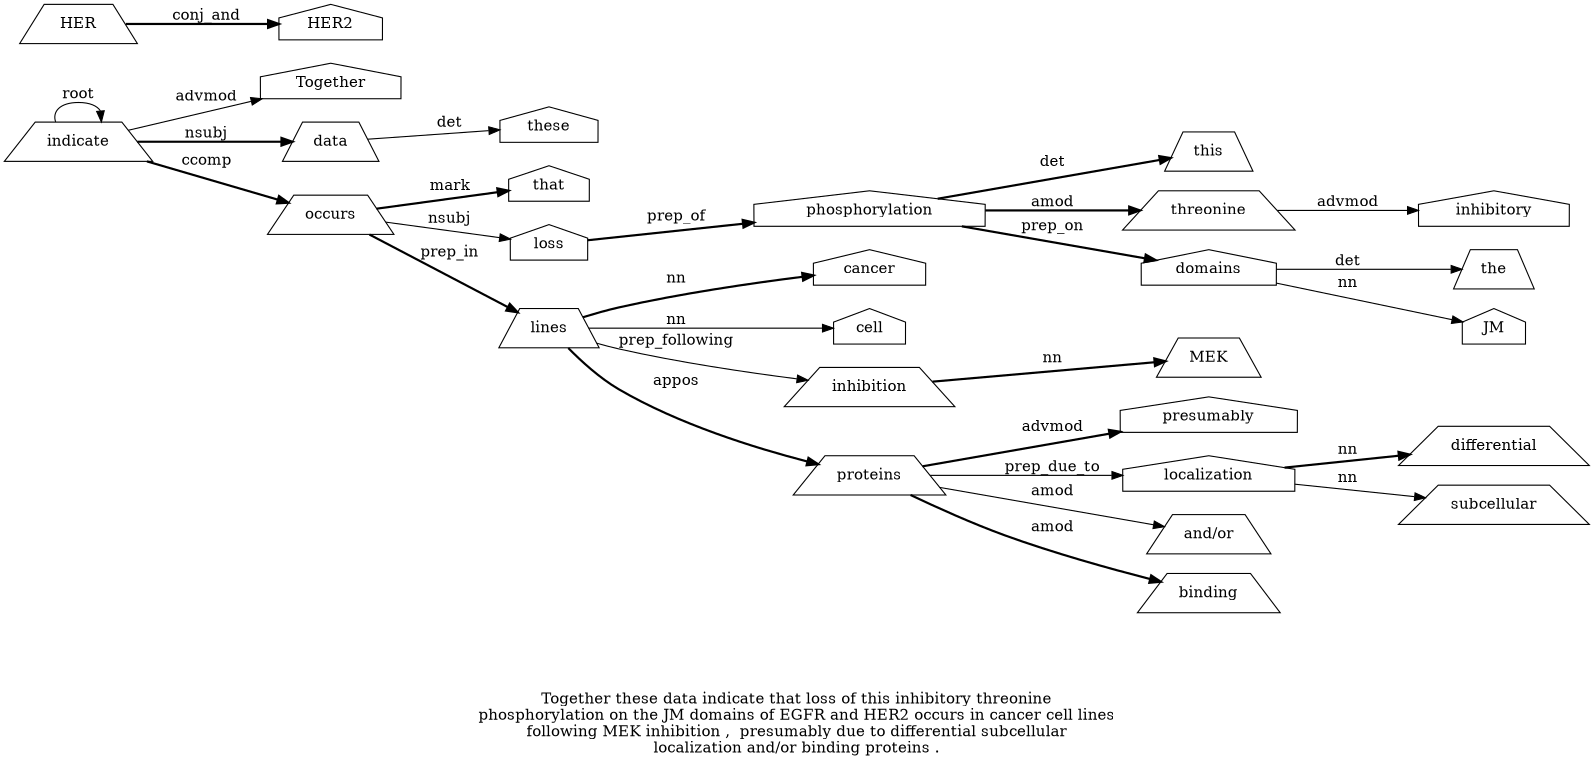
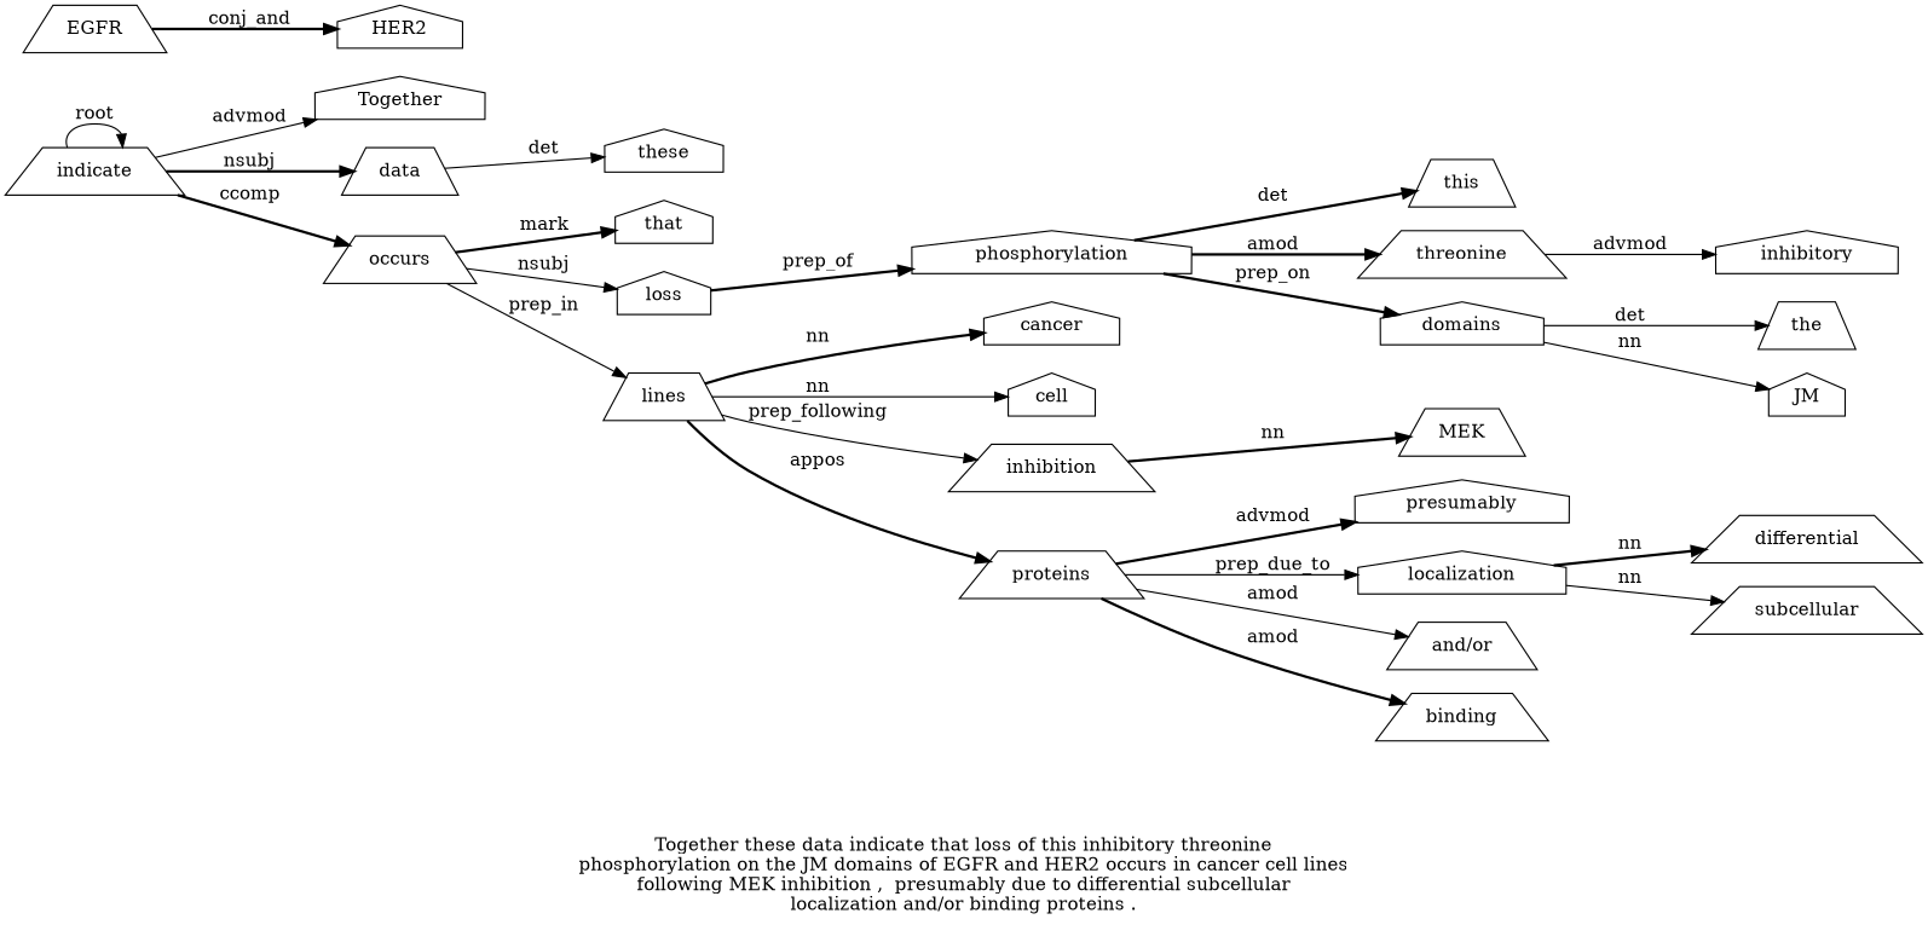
  digraph {
    label="Together these data indicate that loss of this inhibitory threonine\nphosphorylation on the JM domains of EGFR and HER2 occurs in cancer cell lines\nfollowing MEK inhibition ,  presumably due to differential subcellular\nlocalization and/or binding proteins ."
    rankdir=LR
    node [fillcolor=white shape=trapezium style=filled]
    edge [style=bold]
    n1 [label=indicate]
    n2 [label=Together shape=house]
    n3 [label=data]
    n4 [label=occurs]
    n5 [label=these shape=house]
    n6 [label=that shape=house]
    n7 [label=loss shape=house]
    n8 [label=lines]
    n9 [label=phosphorylation shape=house]
    n10 [label=cancer shape=house]
    n11 [label=cell shape=house]
    n12 [label=inhibition]
    n13 [label=proteins]
    n14 [label=this]
    n15 [label=threonine]
    n16 [label=domains shape=house]
    n17 [label=inhibitory shape=house]
    n18 [label=the]
    n19 [label=JM shape=house]
-   n20 [label=HER]
+   n20 [label=EGFR]
    n21 [label=HER2 shape=house]
    n22 [label=MEK]
    n23 [label=presumably shape=house]
    n24 [label=localization shape=house]
    n25 [label="and/or"]
    n26 [label=binding]
    n27 [label=differential]
    n28 [label=subcellular]
    n1 -> n1 [label=root style=solid]
    n1 -> n2 [label=advmod style=solid]
    n1 -> n3 [label=nsubj]
    n1 -> n4 [label=ccomp]
    n3 -> n5 [label=det style=solid]
    n4 -> n6 [label=mark]
    n4 -> n7 [label=nsubj style=solid]
-   n4 -> n8 [label=prep_in]
+   n4 -> n8 [label=prep_in style=solid]
    n7 -> n9 [label=prep_of]
    n8 -> n10 [label=nn]
    n8 -> n11 [label=nn style=solid]
    n8 -> n12 [label=prep_following style=solid]
    n8 -> n13 [label=appos]
    n9 -> n14 [label=det]
    n9 -> n15 [label=amod]
    n9 -> n16 [label=prep_on]
    n12 -> n22 [label=nn]
    n13 -> n23 [label=advmod]
    n13 -> n24 [label=prep_due_to style=solid]
    n13 -> n25 [label=amod style=solid]
    n13 -> n26 [label=amod]
    n15 -> n17 [label=advmod style=solid]
    n16 -> n18 [label=det style=solid]
    n16 -> n19 [label=nn style=solid]
    n20 -> n21 [label=conj_and]
    n24 -> n27 [label=nn]
    n24 -> n28 [label=nn style=solid]
  }
